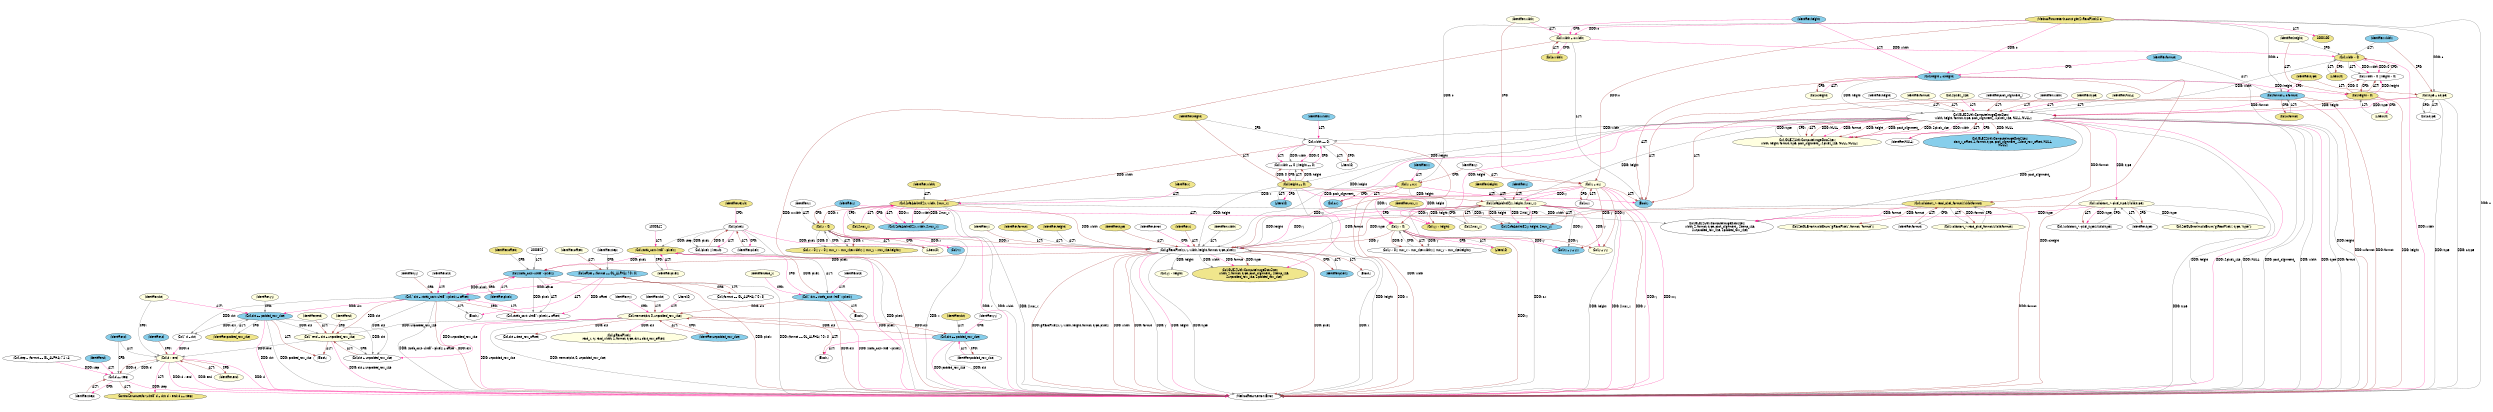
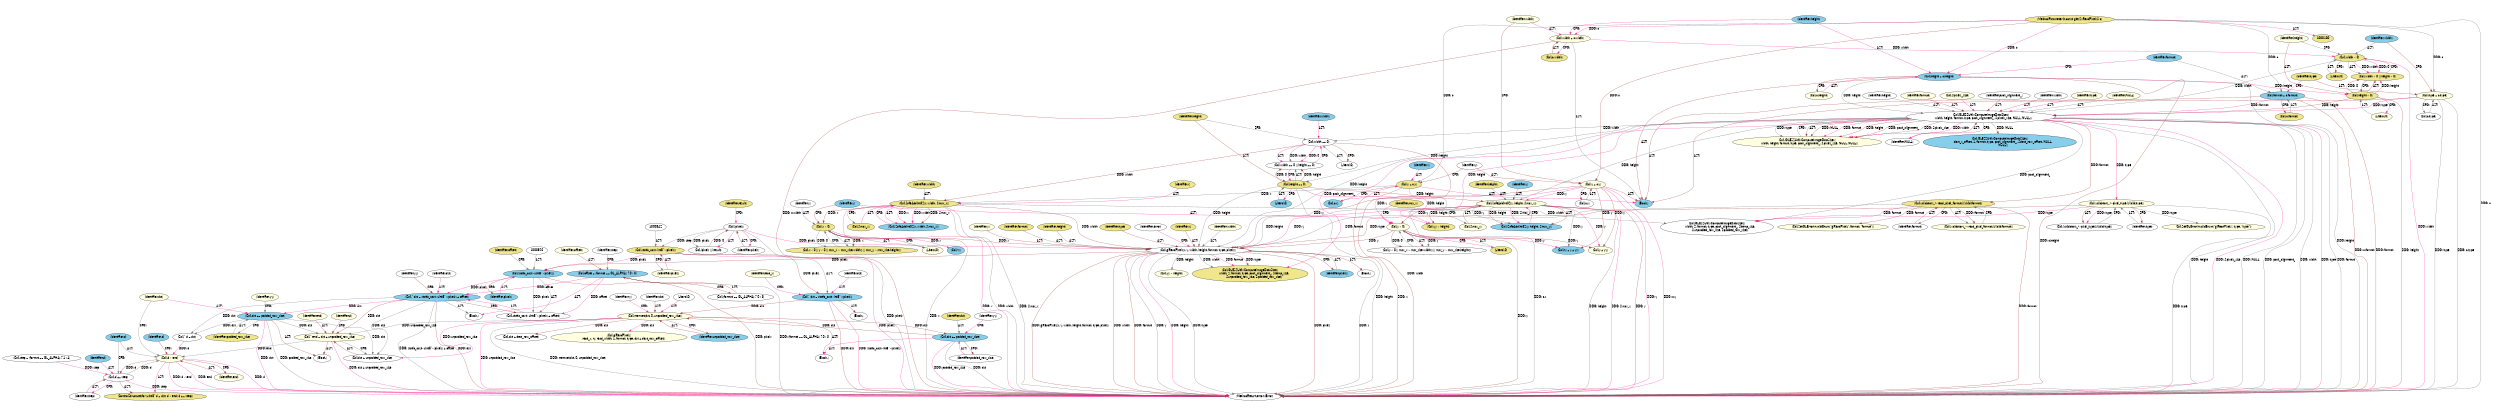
  digraph {
    fontname=Lato
    node [fillcolor=white fontname=Lato style=filled]
    edge [color=brown fontname=Lato]
    n1 [fillcolor=lightyellow label="(Call,* end = dst + unpadded_row_size)"]
    n2 [fillcolor=lightyellow label="(Call,d < end)"]
    n3 [label="(Block,)"]
    n4 [label="(Call,dst + unpadded_row_size)"]
    n5 [label="(MethodReturn,error::Error)"]
    n6 [label="(Call,d += step)"]
    n7 [fillcolor=lightyellow label="(Identifier,end)"]
    n8 [fillcolor=khaki label="(ControlStructure,for (uint8* d = dst; d < end; d += step))"]
    n9 [fillcolor=skyblue label="(Call,dst += padded_row_size)"]
    n10 [label="(Call,* d = dst)"]
    n11 [fillcolor=khaki label="(Identifier,padded_row_size)"]
    n12 [fillcolor=skyblue label="(Call,* dst = static_cast<uint8*>(pixels) + offset)"]
    n13 [label="(Block,)"]
    n14 [label="(Call,static_cast<uint8*>(pixels) + offset)"]
    n15 [fillcolor=skyblue label="(Call,static_cast<uint8*>(pixels))"]
    n16 [fillcolor=skyblue label="(Identifier,pixels)"]
    n17 [fillcolor=khaki label="(Call,static_cast<int8*>(pixels))"]
    n18 [fillcolor=skyblue label="(Call,* dst = static_cast<int8*>(pixels))"]
    n19 [fillcolor=lightyellow label="(Identifier,pixels)"]
    n20 [fillcolor=lightyellow label="(Call,memset(dst, 0, unpadded_row_size))"]
    n21 [label="(Block,)"]
    n22 [label="(Call,!pixels)"]
    n23 [label="(Call,glReadPixels(x, y, width, height, format, type, pixels))"]
    n24 [label="(Call,!pixels || !result)"]
    n25 [label="(Identifier,pixels)"]
    n26 [fillcolor=lightyellow label="(Call,yy < height)"]
    n27 [fillcolor=khaki label="(Call,GLES2Util::ComputeImageDataSizes(\n          width, 2, format, type, pack_alignment_, &temp_size,\n          &unpadded_row_size, &padded_row_size))"]
    n28 [fillcolor=skyblue label="(Identifier,pixels)"]
    n29 [label="(Block,)"]
    n30 [fillcolor=khaki label="(Call,x < 0)"]
    n31 [fillcolor=lightyellow label="(Literal,0)"]
    n32 [fillcolor=khaki label="(Call,x < 0 || y < 0 || max_x > max_size.width() || max_y > max_size.height())"]
    n33 [fillcolor=skyblue label="(Call,-x)"]
    n34 [fillcolor=khaki label="(Call,SafeAddInt32(x, width, &max_x))"]
    n35 [fillcolor=khaki label="(Call,&max_x)"]
    n36 [label="(Call,GLES2Util::ComputeImageDataSizes(\n        width, 2, format, type, pack_alignment_, &temp_size,\n        &unpadded_row_size, &padded_row_size))"]
    n37 [fillcolor=skyblue label="(Call,!SafeAddInt32(x, width, &max_x))"]
    n38 [fillcolor=khaki label="(Call,x = c.x)"]
    n39 [fillcolor=skyblue label="(Block,)"]
    n40 [fillcolor=skyblue label="(Call,c.x)"]
    n41 [fillcolor=khaki label="(MethodParameterIn,const gles2::ReadPixels& c)"]
    n42 [fillcolor=lightyellow label="(Call,width = c.width)"]
    n43 [fillcolor=skyblue label="(Call,height = c.height)"]
    n44 [fillcolor=skyblue label="(Call,format = c.format)"]
    n45 [fillcolor=lightyellow label="(Call,type = c.type)"]
    n46 [fillcolor=lightyellow label="(Call,y = c.y)"]
    1000100 [fillcolor=khaki]
    n48 [fillcolor=khaki label="(Call,width < 0)"]
    n49 [fillcolor=khaki label="(Call,c.width)"]
    n50 [label="(Call,GLES2Util::ComputeImageDataSizes(\n      width, height, format, type, pack_alignment_, &pixels_size, NULL, NULL))"]
    n51 [fillcolor=khaki label="(Call,height < 0)"]
    n52 [fillcolor=lightyellow label="(Call,c.height)"]
    n53 [fillcolor=khaki label="(Call,c.format)"]
    n54 [label="(Call,c.type)"]
    n55 [fillcolor=lightyellow label="(Call,SafeAddInt32(y, height, &max_y))"]
    n56 [fillcolor=lightyellow label="(Call,y < 0)"]
    n57 [fillcolor=skyblue label="(Call,ry = y + yy)"]
    n58 [label="(Call,c.y)"]
    n59 [fillcolor=lightyellow label="(Call,y + yy)"]
    n60 [label="(Call,width == 0)"]
    n61 [label="(Literal,0)"]
    n62 [label="(Call,width == 0 || height == 0)"]
    n63 [fillcolor=khaki label="(Call,height == 0)"]
    n64 [fillcolor=khaki label="(Call,validators_->read_pixel_format.IsValid(format))"]
    n65 [fillcolor=lightyellow label="(Call,validators_->pixel_type.IsValid(type))"]
    n66 [fillcolor=lightyellow label="(Call,!GLES2Util::ComputeImageDataSizes(\n      width, height, format, type, pack_alignment_, &pixels_size, NULL, NULL))"]
    n67 [fillcolor=khaki label="(Call,yy < height)"]
    n68 [label="(Identifier,NULL)"]
    n69 [fillcolor=skyblue label="(Call,GLES2Util::ComputeImageDataSizes(\n        dest_x_offset, 1, format, type, pack_alignment_, &dest_row_offset, NULL,\n        NULL))"]
    n70 [fillcolor=lightyellow label="(Call,&max_y)"]
    n71 [fillcolor=skyblue label="(Call,!SafeAddInt32(y, height, &max_y))"]
    n72 [fillcolor=skyblue label="(Literal,0)"]
    n73 [fillcolor=lightyellow label="(Call,SetGLErrorInvalidEnum(\"glReadPixels\", format, \"format\"))"]
    n74 [label="(Identifier,format)"]
    n75 [fillcolor=lightyellow label="(Call,!validators_->read_pixel_format.IsValid(format))"]
    n76 [fillcolor=lightyellow label="(Call,SetGLErrorInvalidEnum(\"glReadPixels\", type, \"type\"))"]
    n77 [label="(Call,!validators_->pixel_type.IsValid(type))"]
    n78 [label="(Identifier,type)"]
    n79 [fillcolor=khaki label="(Literal,0)"]
-   n80 [label="(Call,width < 0 || height < 0)"]
+   n80 [fillcolor=khaki label="(Call,width < 0 || height < 0)"]
    n81 [fillcolor=lightyellow label="(Literal,0)"]
    n82 [label="(Call,y < 0 || max_x > max_size.width() || max_y > max_size.height())"]
    n83 [fillcolor=khaki label="(Literal,0)"]
    n84 [fillcolor=skyblue label="(Call,offset = (format == GL_ALPHA) ? 0 : 3)"]
    n85 [label="(Call,(format == GL_ALPHA) ? 0 : 3)"]
    n86 [fillcolor=skyblue label="(Call,dst += padded_row_size)"]
    n87 [label="(Call,dst + dest_row_offset)"]
    n88 [fillcolor=lightyellow label="(Call,glReadPixels(\n            read_x, ry, read_width, 1, format, type, dst + dest_row_offset))"]
    n89 [fillcolor=skyblue label="(Identifier,unpadded_row_size)"]
    n90 [label="(Block,)"]
    n91 [label="(Identifier,padded_row_size)"]
    n92 [label="(Identifier,step)"]
    n93 [label="(Identifier,dst)"]
    n94 [label="(Identifier,dst)"]
    n95 [fillcolor=khaki label="(Identifier,result)"]
    n96 [label="(Identifier,yy)"]
    n97 [label="(Literal,0)"]
    n98 [label="(Identifier,height)"]
    n99 [fillcolor=lightyellow label="(Identifier,yy)"]
    n100 [fillcolor=lightyellow label="(Identifier,y)"]
    n101 [fillcolor=lightyellow label="(Identifier,format)"]
    n102 [label="(Identifier,dst)"]
    n103 [fillcolor=skyblue label="(Identifier,width)"]
    n104 [fillcolor=khaki label="(Identifier,format)"]
    n105 [fillcolor=skyblue label="(Identifier,y)"]
    n106 [fillcolor=khaki label="(Identifier,type)"]
    n107 [fillcolor=lightyellow label="(Identifier,width)"]
    n108 [fillcolor=lightyellow label="(Identifier,read_x)"]
    n109 [fillcolor=lightyellow label="(Identifier,end)"]
    n110 [label="(Identifier,y)"]
    n111 [fillcolor=skyblue label="(Identifier,d)"]
    n112 [fillcolor=lightyellow label="(Call,&pixels_size)"]
    n113 [fillcolor=lightyellow label="(Identifier,offset)"]
    n114 [label="(Identifier,pack_alignment_)"]
    n115 [label="(Identifier,width)"]
    n116 [fillcolor=skyblue label="(Identifier,width)"]
    n117 [label="(Identifier,yy)"]
    n118 [fillcolor=khaki label="(Identifier,height)"]
    n119 [fillcolor=skyblue label="(Identifier,format)"]
    n120 [label="(Call,step = (format == GL_ALPHA) ? 1 : 4)"]
    n121 [fillcolor=khaki label="(Identifier,x)"]
    n122 [fillcolor=skyblue label="(Identifier,x)"]
    n123 [fillcolor=khaki label="(Identifier,type)"]
    n124 [label="(Identifier,error)"]
    n125 [fillcolor=skyblue label="(Identifier,d)"]
    n126 [fillcolor=lightyellow label="(Identifier,height)"]
    n127 [fillcolor=lightyellow label="(Identifier,type)"]
    n128 [fillcolor=lightyellow label="(Identifier,dst)"]
    n129 [fillcolor=lightyellow label="(Identifier,NULL)"]
    n130 [fillcolor=khaki label="(Identifier,height)"]
    n131 [fillcolor=skyblue label="(Identifier,d)"]
    n132 [fillcolor=skyblue label="(Identifier,height)"]
    n133 [fillcolor=khaki label="(Identifier,offset)"]
    n134 [label="(Identifier,ry)"]
    n135 [fillcolor=khaki label="(Identifier,max_x)"]
    n136 [label="(Identifier,x)"]
    n137 [fillcolor=khaki label="(Identifier,x)"]
    n138 [fillcolor=lightyellow label="(Identifier,d)"]
    n139 [fillcolor=khaki label="(Identifier,width)"]
    n140 [fillcolor=skyblue label="(Identifier,y)"]
    n141 [label="(Identifier,step)"]
    n142 [fillcolor=lightyellow label="(Identifier,width)"]
    n143 [fillcolor=khaki label="(Identifier,dst)"]
    n144 [fillcolor=khaki label="(Identifier,height)"]
    1000520
    1000342
    n1 -> n2 [color=gray40 label="DDG: end"]
    n1 -> n3 [label="AST: "]
    n1 -> n4 [color=gray40 label="CFG: "]
    n1 -> n5 [color=deeppink label="DDG: dst + unpadded_row_size"]
    n2 -> n5 [color=deeppink label="DDG: d"]
    n2 -> n5 [color=deeppink label="DDG: d < end"]
    n2 -> n5 [color=deeppink label="DDG: end"]
    n2 -> n6 [label="DDG: d"]
    n2 -> n7 [label="CFG: "]
    n2 -> n8 [color=deeppink label="AST: "]
    n4 -> n1 [label="AST: "]
    n6 -> n2 [color=gray40 label="DDG: d"]
    n6 -> n5 [color=deeppink label="DDG: step"]
    n6 -> n8 [label="AST: "]
    n6 -> n92 [color=deeppink label="CFG: "]
    n7 -> n2 [label="AST: "]
    n9 -> n1 [color=gray40 label="DDG: dst"]
    n9 -> n3 [label="AST: "]
    n9 -> n4 [color=gray40 label="DDG: dst"]
    n9 -> n5 [color=deeppink label="DDG: dst"]
    n9 -> n5 [color=gray40 label="DDG: padded_row_size"]
    n9 -> n10 [color=gray40 label="DDG: dst"]
    n9 -> n11 [color=gray40 label="CFG: "]
    n10 -> n2 [color=deeppink label="DDG: d"]
    n11 -> n9 [color=gray40 label="AST: "]
    n12 -> n1 [label="DDG: dst"]
    n12 -> n4 [color=gray40 label="DDG: dst"]
    n12 -> n5 [color=gray40 label="DDG: static_cast<uint8*>(pixels) + offset"]
    n12 -> n5 [label="DDG: dst"]
    n12 -> n9 [color=deeppink label="DDG: dst"]
    n12 -> n10 [color=gray40 label="DDG: dst"]
    n12 -> n13 [color=gray40 label="AST: "]
    n12 -> n14 [label="CFG: "]
    n14 -> n12 [color=deeppink label="AST: "]
    n15 -> n5 [label="DDG: pixels"]
    n15 -> n12 [color=deeppink label="DDG: pixels"]
    n15 -> n14 [color=gray40 label="AST: "]
    n15 -> n14 [color=gray40 label="DDG: pixels"]
    n15 -> n16 [label="CFG: "]
    n16 -> n15 [color=deeppink label="AST: "]
    n17 -> n5 [color=deeppink label="DDG: pixels"]
    n17 -> n15 [color=deeppink label="DDG: pixels"]
    n17 -> n18 [color=gray40 label="AST: "]
    n17 -> n18 [label="DDG: pixels"]
    n17 -> n19 [color=gray40 label="CFG: "]
    n18 -> n5 [label="DDG: dst"]
    n18 -> n5 [color=deeppink label="DDG: static_cast<int8*>(pixels)"]
-   n18 -> n17 [color=deeppink label="CFG: "]
    n18 -> n20 [label="DDG: dst"]
    n18 -> n21 [label="AST: "]
    n19 -> n17 [color=deeppink label="AST: "]
    n20 -> n1 [color=gray40 label="DDG: unpadded_row_size"]
    n20 -> n4 [color=deeppink label="DDG: unpadded_row_size"]
    n20 -> n5 [color=deeppink label="DDG: unpadded_row_size"]
    n20 -> n5 [color=gray40 label="DDG: memset(dst, 0, unpadded_row_size)"]
    n20 -> n86 [label="DDG: dst"]
    n20 -> n87 [label="DDG: dst"]
    n20 -> n88 [color=deeppink label="DDG: dst"]
    n20 -> n89 [label="CFG: "]
    n20 -> n90 [label="AST: "]
    n22 -> n5 [color=gray40 label="DDG: pixels"]
    n22 -> n17 [color=gray40 label="DDG: step"]
    n22 -> n23 [color=deeppink label="DDG: pixels"]
    n22 -> n24 [color=deeppink label="AST: "]
    n22 -> n24 [color=gray40 label="DDG: pixels"]
    n22 -> n25 [color=deeppink label="CFG: "]
    n23 -> n5 [label="DDG: pixels"]
    n23 -> n5 [color=gray40 label="DDG: x"]
    n23 -> n5 [label="DDG: glReadPixels(x, y, width, height, format, type, pixels)"]
    n23 -> n5 [label="DDG: width"]
    n23 -> n5 [label="DDG: format"]
    n23 -> n5 [color=gray40 label="DDG: y"]
    n23 -> n5 [color=deeppink label="DDG: height"]
    n23 -> n5 [color=gray40 label="DDG: type"]
    n23 -> n15 [label="DDG: pixels"]
    n23 -> n26 [color=gray40 label="DDG: height"]
    n23 -> n27 [color=gray40 label="DDG: width"]
    n23 -> n27 [color=deeppink label="DDG: format"]
    n23 -> n27 [label="DDG: type"]
    n23 -> n28 [label="CFG: "]
    n23 -> n29 [label="AST: "]
    n24 -> n22 [label="DDG: 0"]
    n25 -> n22 [label="AST: "]
    n28 -> n23 [color=gray40 label="AST: "]
    n30 -> n5 [color=gray40 label="DDG: x"]
    n30 -> n23 [label="DDG: x"]
    n30 -> n31 [label="CFG: "]
    n30 -> n32 [color=gray40 label="AST: "]
    n30 -> n32 [label="DDG: x"]
    n30 -> n32 [color=gray40 label="DDG: 0"]
    n30 -> n33 [color=deeppink label="DDG: x"]
    n31 -> n30 [color=gray40 label="AST: "]
    n32 -> n30 [color=gray40 label="CFG: "]
    n34 -> n5 [color=deeppink label="DDG: x"]
    n34 -> n5 [color=gray40 label="DDG: width"]
    n34 -> n5 [color=gray40 label="DDG: &max_x"]
    n34 -> n23 [label="DDG: width"]
    n34 -> n30 [label="DDG: x"]
    n34 -> n35 [color=gray40 label="CFG: "]
    n34 -> n36 [color=gray40 label="DDG: width"]
    n34 -> n37 [color=deeppink label="AST: "]
    n34 -> n37 [color=deeppink label="DDG: x"]
    n34 -> n37 [color=deeppink label="DDG: width"]
    n34 -> n37 [label="DDG: &max_x"]
    n35 -> n34 [color=deeppink label="AST: "]
    n37 -> n34 [color=deeppink label="CFG: "]
    n38 -> n5 [color=gray40 label="DDG: c.x"]
    n38 -> n5 [label="DDG: x"]
    n38 -> n34 [color=gray40 label="DDG: x"]
    n38 -> n39 [color=deeppink label="AST: "]
    n38 -> n40 [label="CFG: "]
    n40 -> n38 [color=deeppink label="AST: "]
    n41 -> n5 [color=gray40 label="DDG: c"]
    n41 -> n38 [color=gray40 label="DDG: c"]
    n41 -> n42 [color=deeppink label="DDG: c"]
    n41 -> n43 [color=deeppink label="DDG: c"]
    n41 -> n44 [color=gray40 label="DDG: c"]
    n41 -> n45 [color=gray40 label="DDG: c"]
    n41 -> n46 [label="DDG: c"]
    n41 -> 1000100 [color=deeppink label="AST: "]
    n42 -> n5 [label="DDG: c.width"]
    n42 -> n39 [color=gray40 label="AST: "]
    n42 -> n48 [color=deeppink label="DDG: width"]
    n42 -> n49 [color=deeppink label="CFG: "]
    n43 -> n5 [label="DDG: c.height"]
    n43 -> n5 [color=gray40 label="DDG: height"]
    n43 -> n39 [label="AST: "]
    n43 -> n50 [color=gray40 label="DDG: height"]
    n43 -> n51 [color=deeppink label="DDG: height"]
    n43 -> n52 [label="CFG: "]
    n44 -> n5 [label="DDG: format"]
    n44 -> n5 [label="DDG: c.format"]
    n44 -> n39 [label="AST: "]
    n44 -> n50 [color=deeppink label="DDG: format"]
    n44 -> n53 [label="CFG: "]
    n45 -> n5 [color=gray40 label="DDG: type"]
    n45 -> n5 [color=gray40 label="DDG: c.type"]
    n45 -> n39 [label="AST: "]
    n45 -> n50 [color=deeppink label="DDG: type"]
    n45 -> n54 [color=gray40 label="CFG: "]
    n46 -> n5 [color=deeppink label="DDG: y"]
    n46 -> n5 [color=deeppink label="DDG: c.y"]
    n46 -> n23 [label="DDG: y"]
    n46 -> n39 [label="AST: "]
    n46 -> n55 [color=deeppink label="DDG: y"]
    n46 -> n56 [color=deeppink label="DDG: y"]
    n46 -> n57 [label="DDG: y"]
    n46 -> n58 [label="CFG: "]
    n46 -> n59 [label="DDG: y"]
    n48 -> n5 [color=deeppink label="DDG: width"]
    n48 -> n50 [color=gray40 label="DDG: width"]
    n48 -> n79 [label="CFG: "]
    n48 -> n80 [color=gray40 label="AST: "]
    n48 -> n80 [color=deeppink label="DDG: width"]
    n48 -> n80 [color=deeppink label="DDG: 0"]
    n49 -> n42 [label="AST: "]
    n50 -> n5 [color=gray40 label="DDG: NULL"]
    n50 -> n5 [color=gray40 label="DDG: pack_alignment_"]
    n50 -> n5 [color=gray40 label="DDG: width"]
    n50 -> n5 [color=deeppink label="DDG: type"]
    n50 -> n5 [color=gray40 label="DDG: format"]
    n50 -> n5 [color=gray40 label="DDG: height"]
    n50 -> n5 [color=deeppink label="DDG: &pixels_size"]
    n50 -> n23 [color=gray40 label="DDG: height"]
    n50 -> n27 [color=deeppink label="DDG: pack_alignment_"]
    n50 -> n36 [color=gray40 label="DDG: pack_alignment_"]
    n50 -> n55 [color=gray40 label="DDG: height"]
    n50 -> n60 [color=gray40 label="DDG: width"]
    n50 -> n63 [color=gray40 label="DDG: height"]
    n50 -> n64 [label="DDG: format"]
    n50 -> n65 [color=deeppink label="DDG: type"]
    n50 -> n66 [label="AST: "]
    n50 -> n66 [label="DDG: NULL"]
    n50 -> n66 [color=deeppink label="DDG: format"]
    n50 -> n66 [label="DDG: height"]
    n50 -> n66 [label="DDG: pack_alignment_"]
    n50 -> n66 [label="DDG: &pixels_size"]
    n50 -> n66 [color=deeppink label="DDG: width"]
    n50 -> n66 [color=gray40 label="DDG: type"]
    n50 -> n67 [color=deeppink label="DDG: height"]
    n50 -> n68 [color=deeppink label="CFG: "]
    n50 -> n69 [label="DDG: NULL"]
    n51 -> n5 [label="DDG: height"]
    n51 -> n50 [label="DDG: height"]
    n51 -> n80 [label="AST: "]
    n51 -> n80 [color=deeppink label="DDG: height"]
    n51 -> n80 [label="DDG: 0"]
    n51 -> n81 [color=deeppink label="CFG: "]
    n52 -> n43 [color=deeppink label="AST: "]
    n53 -> n44 [color=gray40 label="AST: "]
    n54 -> n45 [color=gray40 label="AST: "]
    n55 -> n5 [color=gray40 label="DDG: height"]
    n55 -> n5 [color=deeppink label="DDG: &max_y"]
    n55 -> n5 [label="DDG: y"]
    n55 -> n23 [color=deeppink label="DDG: y"]
    n55 -> n23 [color=gray40 label="DDG: height"]
    n55 -> n56 [label="DDG: y"]
    n55 -> n57 [color=gray40 label="DDG: y"]
    n55 -> n59 [color=deeppink label="DDG: y"]
    n55 -> n67 [label="DDG: height"]
    n55 -> n70 [color=gray40 label="CFG: "]
    n55 -> n71 [label="AST: "]
    n55 -> n71 [color=gray40 label="DDG: y"]
    n55 -> n71 [label="DDG: height"]
    n55 -> n71 [color=deeppink label="DDG: &max_y"]
    n56 -> n5 [label="DDG: y"]
    n56 -> n23 [label="DDG: y"]
    n56 -> n57 [color=deeppink label="DDG: y"]
    n56 -> n59 [label="DDG: y"]
    n56 -> n82 [label="AST: "]
    n56 -> n82 [color=gray40 label="DDG: y"]
    n56 -> n82 [label="DDG: 0"]
    n56 -> n83 [color=deeppink label="CFG: "]
    n58 -> n46 [label="AST: "]
    n60 -> n5 [label="DDG: width"]
    n60 -> n34 [label="DDG: width"]
    n60 -> n61 [label="CFG: "]
    n60 -> n62 [color=deeppink label="AST: "]
    n60 -> n62 [color=gray40 label="DDG: width"]
    n60 -> n62 [color=deeppink label="DDG: 0"]
    n61 -> n60 [color=gray40 label="AST: "]
    n62 -> n60 [color=deeppink label="CFG: "]
    n62 -> n63 [color=deeppink label="CFG: "]
    n63 -> n5 [color=gray40 label="DDG: height"]
    n63 -> n23 [color=gray40 label="DDG: height"]
    n63 -> n55 [label="DDG: height"]
    n63 -> n62 [color=gray40 label="AST: "]
    n63 -> n62 [label="DDG: height"]
    n63 -> n62 [label="DDG: 0"]
    n63 -> n67 [color=deeppink label="DDG: height"]
    n63 -> n72 [color=deeppink label="CFG: "]
    n64 -> n5 [label="DDG: format"]
    n64 -> n23 [color=gray40 label="DDG: format"]
    n64 -> n36 [color=deeppink label="DDG: format"]
    n64 -> n73 [label="DDG: format"]
    n64 -> n74 [color=gray40 label="CFG: "]
    n64 -> n75 [color=gray40 label="AST: "]
    n64 -> n75 [label="DDG: format"]
    n65 -> n5 [color=gray40 label="DDG: type"]
    n65 -> n23 [label="DDG: type"]
    n65 -> n36 [color=deeppink label="DDG: type"]
    n65 -> n76 [color=gray40 label="DDG: type"]
    n65 -> n77 [label="AST: "]
    n65 -> n77 [color=deeppink label="DDG: type"]
    n65 -> n78 [label="CFG: "]
    n66 -> n50 [color=gray40 label="CFG: "]
    n68 -> n50 [label="AST: "]
    n70 -> n55 [label="AST: "]
    n71 -> n55 [color=deeppink label="CFG: "]
    n72 -> n63 [color=gray40 label="AST: "]
    n74 -> n64 [label="AST: "]
    n75 -> n64 [color=gray40 label="CFG: "]
    n77 -> n65 [color=gray40 label="CFG: "]
    n78 -> n65 [color=gray40 label="AST: "]
    n79 -> n48 [color=gray40 label="AST: "]
    n80 -> n48 [label="CFG: "]
    n80 -> n51 [label="CFG: "]
    n81 -> n51 [color=gray40 label="AST: "]
    n82 -> n56 [color=gray40 label="CFG: "]
    n83 -> n56 [color=gray40 label="AST: "]
    n84 -> n5 [color=gray40 label="DDG: (format == GL_ALPHA) ? 0 : 3"]
    n84 -> n12 [color=deeppink label="DDG: offset"]
    n84 -> n13 [color=deeppink label="AST: "]
    n84 -> n14 [color=deeppink label="DDG: offset"]
    n84 -> n85 [label="CFG: "]
    n85 -> n84 [label="AST: "]
    n86 -> n5 [color=gray40 label="DDG: dst"]
    n86 -> n5 [color=deeppink label="DDG: padded_row_size"]
    n86 -> n20 [label="DDG: dst"]
    n86 -> n90 [color=deeppink label="AST: "]
    n86 -> n91 [label="CFG: "]
    n89 -> n20 [label="AST: "]
    n91 -> n86 [color=deeppink label="AST: "]
    n92 -> n6 [label="AST: "]
    n93 -> n20 [label="AST: "]
    n94 -> n18 [color=deeppink label="AST: "]
    n95 -> n22 [color=deeppink label="CFG: "]
    n96 -> n12 [label="CFG: "]
    n97 -> n20 [color=deeppink label="AST: "]
    n98 -> n50 [color=gray40 label="AST: "]
    n99 -> n9 [color=gray40 label="CFG: "]
    n100 -> n23 [label="AST: "]
    n101 -> n50 [label="AST: "]
    n102 -> n12 [color=deeppink label="AST: "]
    n103 -> n60 [color=deeppink label="AST: "]
    n104 -> n23 [color=gray40 label="AST: "]
    n105 -> n30 [label="CFG: "]
    n105 -> n56 [color=deeppink label="AST: "]
    n106 -> n44 [color=deeppink label="CFG: "]
    n106 -> n45 [label="AST: "]
    n107 -> n42 [color=deeppink label="AST: "]
    n107 -> n46 [label="CFG: "]
    n108 -> n18 [color=deeppink label="CFG: "]
    n109 -> n1 [label="AST: "]
    n110 -> n38 [label="CFG: "]
    n110 -> n46 [label="AST: "]
    n111 -> n2 [color=gray40 label="AST: "]
    n111 -> n6 [color=gray40 label="CFG: "]
    n112 -> n50 [color=deeppink label="AST: "]
    n113 -> n84 [label="AST: "]
    n114 -> n50 [label="AST: "]
    n115 -> n50 [label="AST: "]
    n116 -> n45 [label="CFG: "]
    n116 -> n48 [color=gray40 label="AST: "]
    n117 -> n86 [color=deeppink label="CFG: "]
    n118 -> n23 [color=gray40 label="AST: "]
    n119 -> n43 [color=deeppink label="CFG: "]
    n119 -> n44 [color=gray40 label="AST: "]
    n120 -> n6 [color=deeppink label="DDG: step"]
    n121 -> n34 [color=deeppink label="AST: "]
    n122 -> n38 [color=deeppink label="AST: "]
    n123 -> n23 [label="AST: "]
    n124 -> n23 [color=deeppink label="CFG: "]
    n125 -> n6 [color=deeppink label="AST: "]
    n126 -> n48 [color=gray40 label="CFG: "]
    n126 -> n51 [label="AST: "]
    n127 -> n50 [color=deeppink label="AST: "]
    n128 -> n2 [color=gray40 label="CFG: "]
    n128 -> n9 [color=deeppink label="AST: "]
    n129 -> n50 [color=gray40 label="AST: "]
    n130 -> n55 [color=gray40 label="AST: "]
    n131 -> n2 [label="CFG: "]
    n132 -> n42 [color=deeppink label="CFG: "]
    n132 -> n43 [color=deeppink label="AST: "]
    n133 -> n15 [color=gray40 label="CFG: "]
    n134 -> n20 [color=deeppink label="CFG: "]
    n135 -> n56 [color=deeppink label="CFG: "]
    n136 -> n30 [color=gray40 label="AST: "]
    n137 -> n23 [label="AST: "]
    n138 -> n1 [label="CFG: "]
    n139 -> n34 [color=gray40 label="AST: "]
    n140 -> n55 [label="AST: "]
    n141 -> n84 [color=gray40 label="CFG: "]
    n142 -> n23 [color=gray40 label="AST: "]
    n143 -> n86 [color=gray40 label="AST: "]
    n144 -> n60 [color=gray40 label="CFG: "]
    n144 -> n63 [label="AST: "]
    1000520 -> n15 [color=gray40 label="AST: "]
    1000342 -> n17 [color=deeppink label="AST: "]
  }
